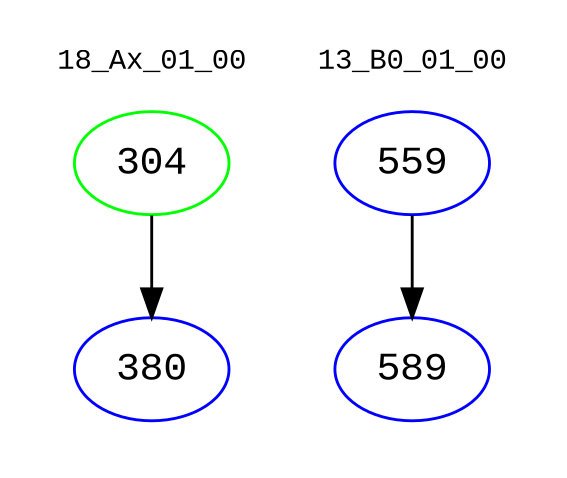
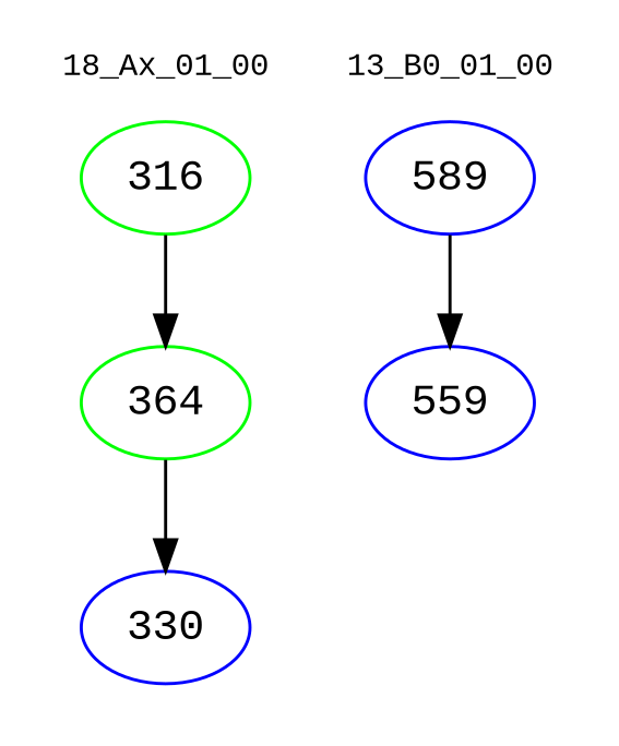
  digraph {
    fontname="Liberation Mono"
    node [color=blue fontname="Liberation Mono"]
    edge [color=black fontname="Liberation Mono"]
-   n2 [color=green label=304]
-   n3 [label=380]
+   n1 [color=green label=316]
+   n2 [color=green label=364]
+   n3 [label=330]
    n4 [label=559]
    n5 [label=589]
    subgraph cluster_1 {
      color=white
      fontsize=10
      label="18_Ax_01_00"
+     n1
      n2
      n3
    }
    subgraph cluster_2 {
      color=white
      fontsize=10
      label="13_B0_01_00"
      n4
      n5
    }
+   n1 -> n2
    n2 -> n3
-   n4 -> n5
+   n5 -> n4
  }
